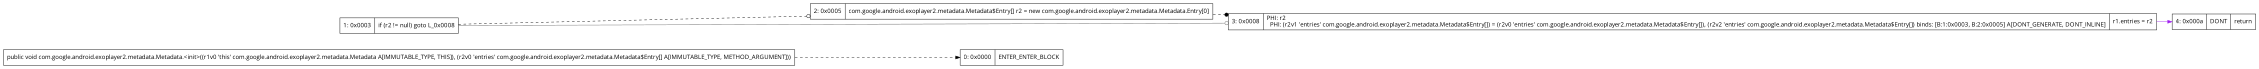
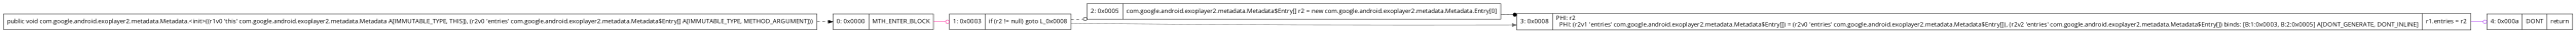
  digraph {
    fontname="Open Sans"
    rankdir=LR
    node [fontname="Open Sans" shape=record]
    edge [arrowhead=odot color=black fontname="Open Sans" style=solid]
-   n1 [label="{0\:\ 0x0000|ENTER_ENTER_BLOCK\l}"]
+   n1 [label="{0\:\ 0x0000|MTH_ENTER_BLOCK\l}"]
    n2 [label="{1\:\ 0x0003|if (r2 != null) goto L_0x0008\l}"]
    n3 [label="{2\:\ 0x0005|com.google.android.exoplayer2.metadata.Metadata$Entry[] r2 = new com.google.android.exoplayer2.metadata.Metadata.Entry[0]\l}"]
    n4 [label="{3\:\ 0x0008|PHI: r2 \l  PHI: (r2v1 'entries' com.google.android.exoplayer2.metadata.Metadata$Entry[]) = (r2v0 'entries' com.google.android.exoplayer2.metadata.Metadata$Entry[]), (r2v2 'entries' com.google.android.exoplayer2.metadata.Metadata$Entry[]) binds: [B:1:0x0003, B:2:0x0005] A[DONT_GENERATE, DONT_INLINE]\l|r1.entries = r2\l}"]
    n5 [label="{4\:\ 0x000a|DONT\l|return\l}"]
    n6 [label="{public void com.google.android.exoplayer2.metadata.Metadata.\<init\>((r1v0 'this' com.google.android.exoplayer2.metadata.Metadata A[IMMUTABLE_TYPE, THIS]), (r2v0 'entries' com.google.android.exoplayer2.metadata.Metadata$Entry[] A[IMMUTABLE_TYPE, METHOD_ARGUMENT])) }"]
+   n1 -> n2 [color=deeppink]
    n2 -> n3 [style=dashed]
-   n2 -> n4 [color=gray40]
-   n3 -> n4 [arrowhead=dot style=dashed]
-   n4 -> n5 [arrowhead=normal color=purple]
+   n2 -> n4 [arrowhead=normal color=gray40]
+   n3 -> n4 [arrowhead=dot]
+   n4 -> n5 [color=purple]
    n6 -> n1 [arrowhead=normal style=dashed]
  }
